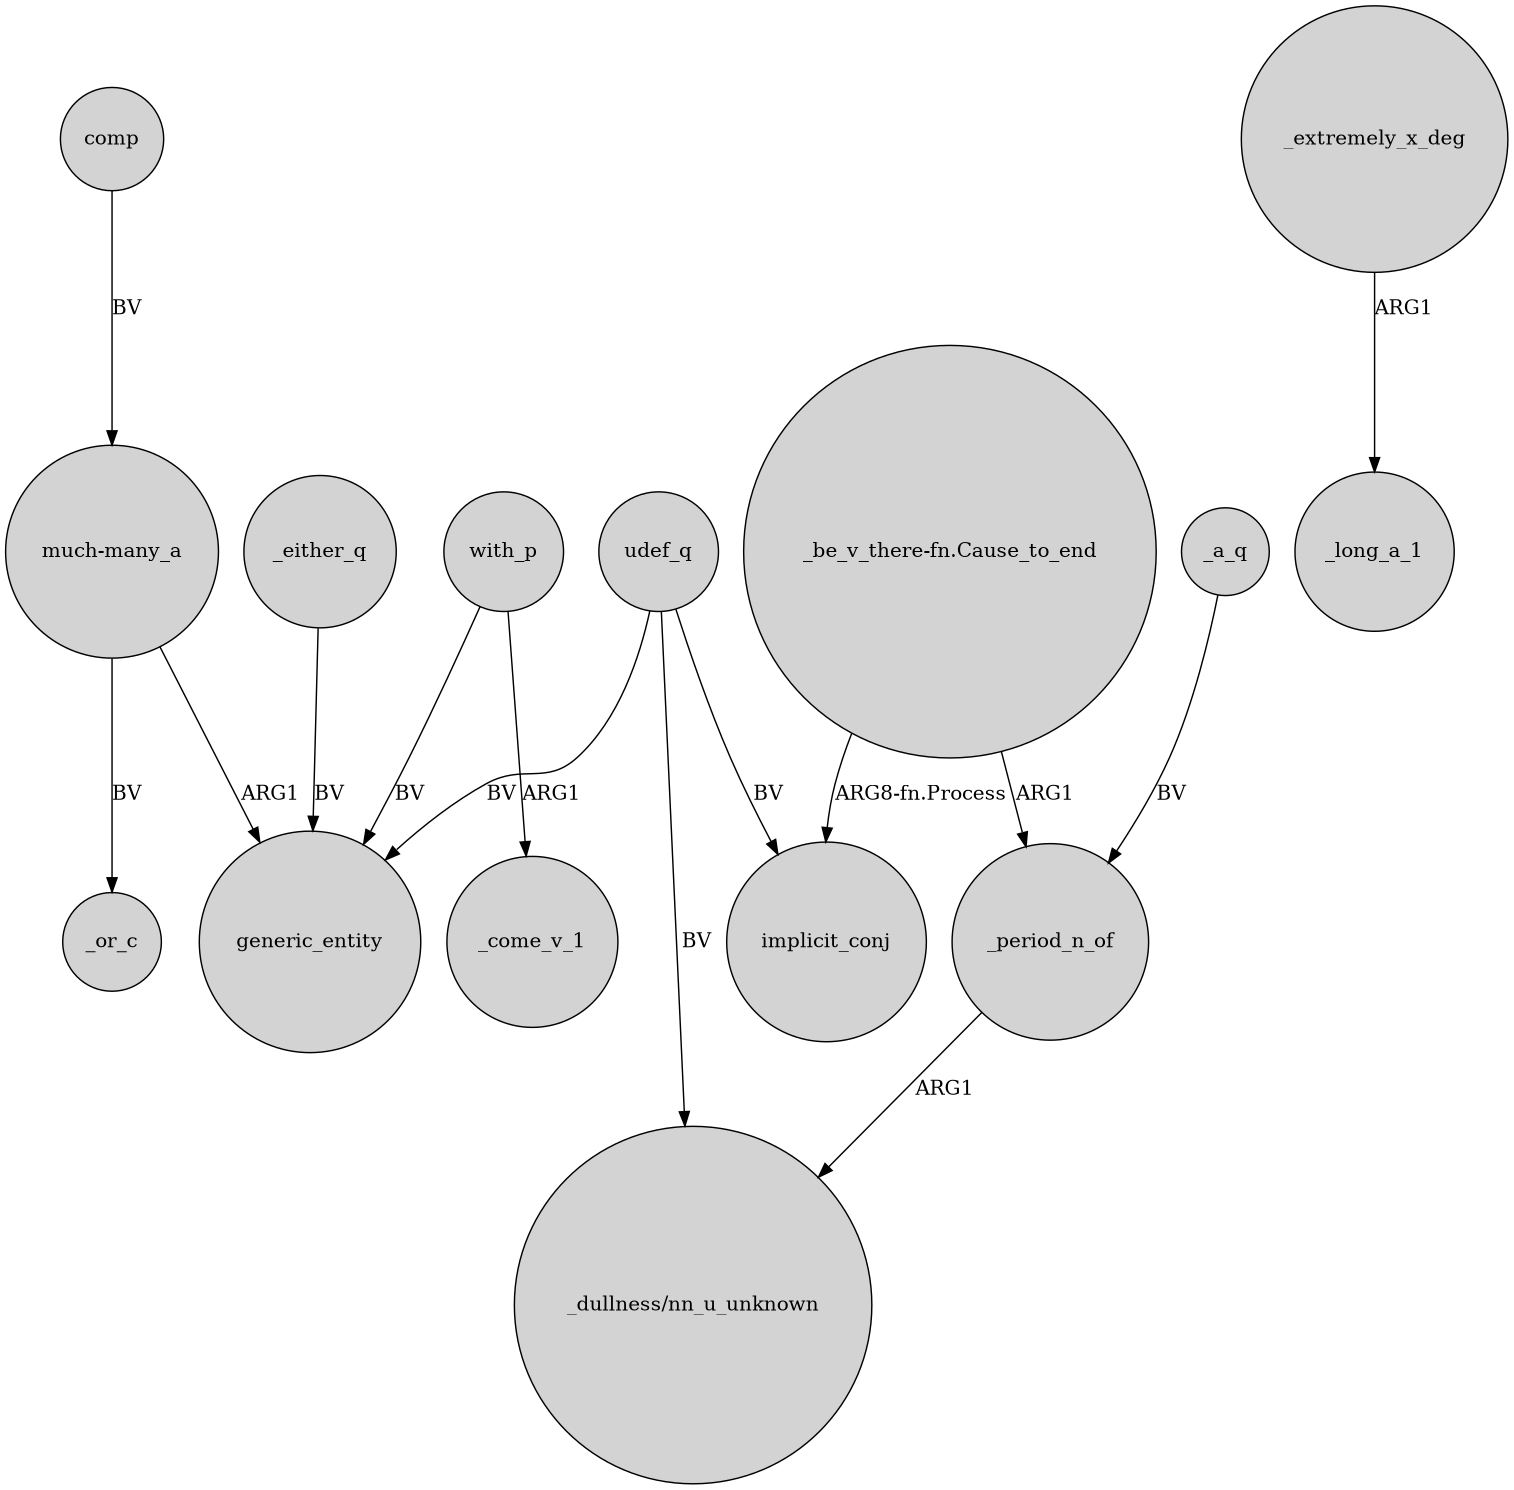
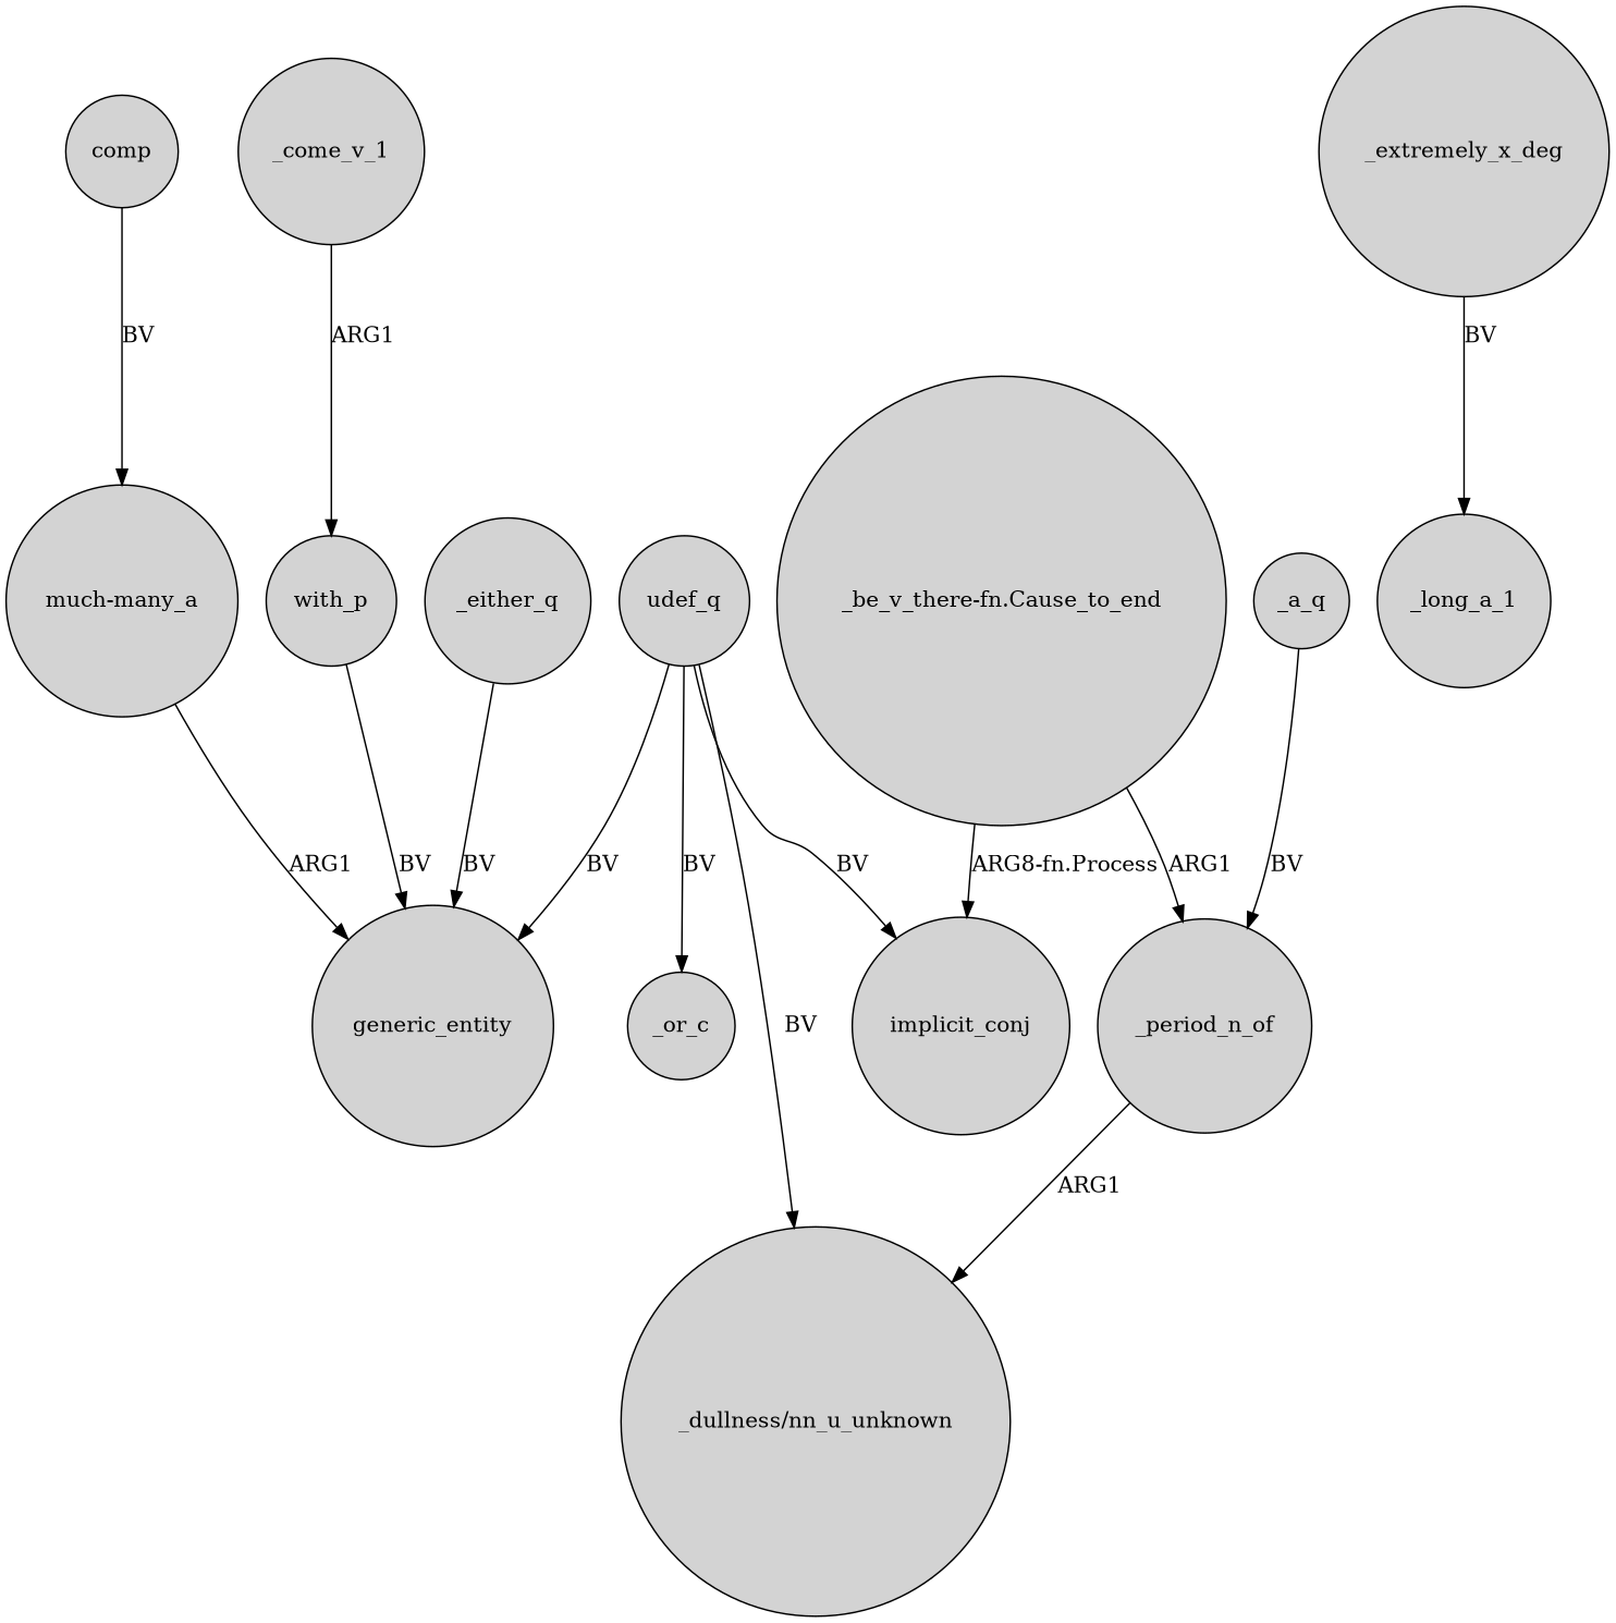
  digraph {
    node [shape=circle style=filled]
    _either_q
    generic_entity
    _a_q
    _period_n_of
    "_dullness/nn_u_unknown"
    "much-many_a"
    udef_q
    implicit_conj
    _or_c
    with_p
    _come_v_1
    "_be_v_there-fn.Cause_to_end"
    _extremely_x_deg
    _long_a_1
    comp
    _either_q -> generic_entity [label=BV]
    _a_q -> _period_n_of [label=BV]
    _period_n_of -> "_dullness/nn_u_unknown" [label=ARG1]
    "much-many_a" -> generic_entity [label=ARG1]
    udef_q -> generic_entity [label=BV]
    udef_q -> "_dullness/nn_u_unknown" [label=BV]
    udef_q -> implicit_conj [label=BV]
-   "much-many_a" -> _or_c [label=BV]
+   udef_q -> _or_c [label=BV]
    with_p -> generic_entity [label=BV]
-   with_p -> _come_v_1 [label=ARG1]
+   _come_v_1 -> with_p [label=ARG1]
    "_be_v_there-fn.Cause_to_end" -> _period_n_of [label=ARG1]
    "_be_v_there-fn.Cause_to_end" -> implicit_conj [label="ARG8-fn.Process"]
-   _extremely_x_deg -> _long_a_1 [label=ARG1]
+   _extremely_x_deg -> _long_a_1 [label=BV]
    comp -> "much-many_a" [label=BV]
  }
